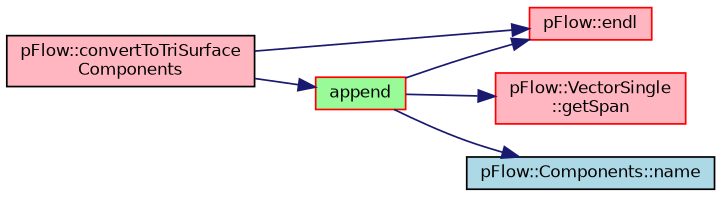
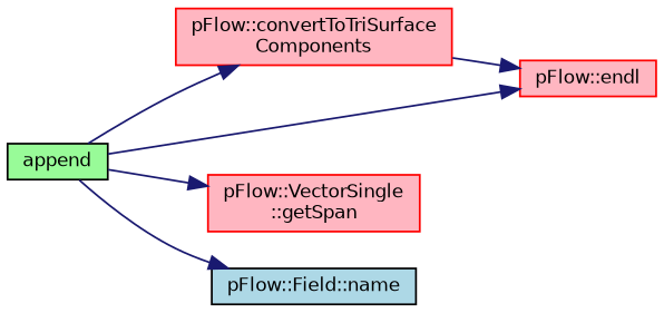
  digraph {
    rankdir=LR
    node [color=red fillcolor=lightpink fontname=Helvetica fontsize=10 shape=record style=filled]
    edge [color=midnightblue fontname=Helvetica fontsize=10 labelfontname=Helvetica labelfontsize=10 style=solid]
-   n1 [fillcolor=palegreen fontcolor=black height=0.2 label=append width=0.4]
-   n2 [color=black height=0.2 label="pFlow::convertToTriSurface\lComponents" width=0.4]
+   n1 [color=black fillcolor=palegreen fontcolor=black height=0.2 label=append width=0.4]
+   n2 [height=0.2 label="pFlow::convertToTriSurface\lComponents" width=0.4]
    n3 [height=0.2 label="pFlow::endl" width=0.4]
    n4 [height=0.2 label="pFlow::VectorSingle\l::getSpan" width=0.4]
-   n5 [color=black fillcolor=lightblue height=0.2 label="pFlow::Components::name" width=0.4]
-   n2 -> n1
+   n5 [color=black fillcolor=lightblue height=0.2 label="pFlow::Field::name" width=0.4]
+   n1 -> n2
    n1 -> n3
    n1 -> n4
    n1 -> n5
    n2 -> n3
  }
